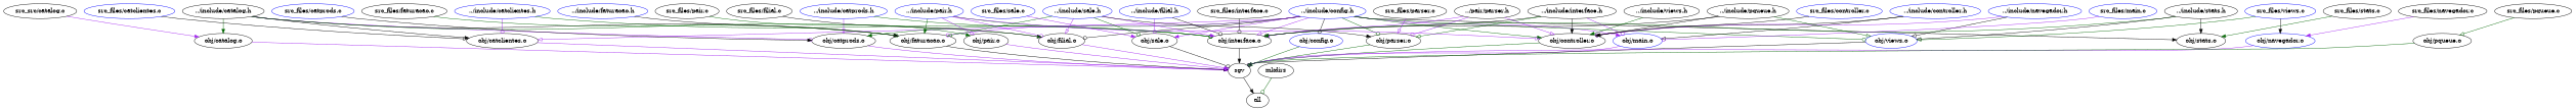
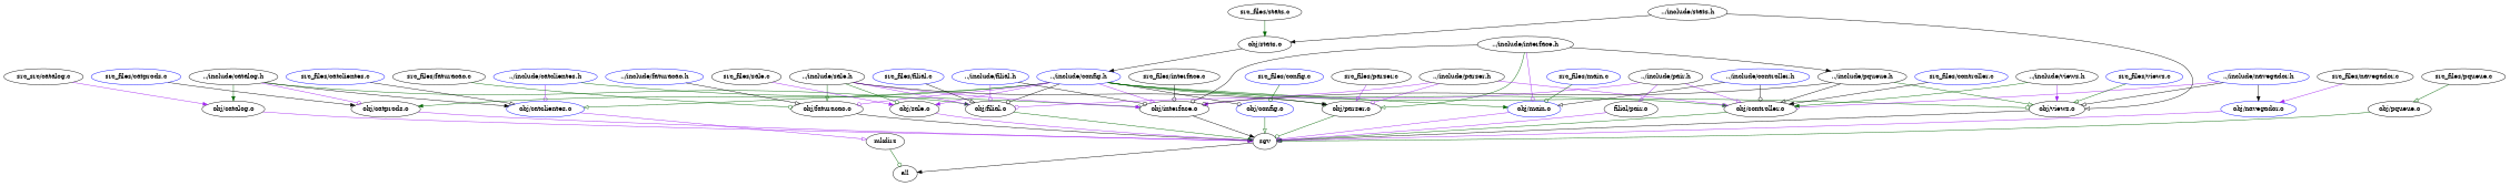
  digraph {
    node [color=black]
    edge [arrowhead=normal color=darkgreen]
    n1 [label="../include/catalog.h"]
    n2 [label="obj/catalog.o"]
-   n3 [label="obj/catclientes.o"]
+   n3 [color=blue label="obj/catclientes.o"]
    n4 [label="obj/catprods.o"]
    n5 [label="obj/faturacao.o"]
    n6 [label="obj/filial.o"]
    n7 [label=sgv]
    n8 [color=blue label="../include/catclientes.h"]
    n9 [label="obj/interface.o"]
-   n10 [color=blue label="../include/catprods.h"]
    n11 [color=blue label="../include/config.h"]
    n12 [color=blue label="obj/config.o"]
    n13 [label="obj/controller.o"]
    n14 [color=blue label="obj/main.o"]
    n15 [label="obj/parser.o"]
    n16 [label="obj/sale.o"]
    n17 [label="obj/stats.o"]
-   n18 [color=blue label="obj/views.o"]
+   n18 [label="obj/views.o"]
    n19 [color=blue label="../include/controller.h"]
    n20 [color=blue label="../include/faturacao.h"]
    n21 [color=blue label="../include/filial.h"]
    n22 [label="../include/interface.h"]
    n23 [color=blue label="../include/navegador.h"]
    n24 [color=blue label="obj/navegador.o"]
-   n25 [color=blue label="../include/pair.h"]
-   n26 [label="obj/pair.o"]
-   n27 [label="../pair/parser.h"]
+   n25 [label="../include/pair.h"]
+   n26 [label="filial/pair.o"]
+   n27 [label="../include/parser.h"]
    n28 [label="../include/pqueue.h"]
    n29 [label="obj/pqueue.o"]
-   n30 [color=blue label="../include/sale.h"]
+   n30 [label="../include/sale.h"]
    n31 [label="../include/stats.h"]
    n32 [label="../include/views.h"]
    n33 [label=all]
    n34 [label=mkdirs]
    n35 [label="src_src/catalog.c"]
    n36 [color=blue label="src_files/catclientes.c"]
    n37 [color=blue label="src_files/catprods.c"]
+   n38 [color=blue label="src_files/config.c"]
    n39 [color=blue label="src_files/controller.c"]
    n40 [label="src_files/faturacao.c"]
-   n41 [label="src_files/filial.c"]
+   n41 [color=blue label="src_files/filial.c"]
    n42 [label="src_files/interface.c"]
    n43 [color=blue label="src_files/main.c"]
    n44 [label="src_files/navegador.c"]
-   n45 [label="src_files/pair.c"]
    n46 [label="src_files/parser.c"]
    n47 [label="src_files/pqueue.c"]
-   n48 [color=blue label="src_files/sale.c"]
+   n48 [label="src_files/sale.c"]
    n49 [label="src_files/stats.c"]
    n50 [color=blue label="src_files/views.c"]
    n1 -> n2
    n1 -> n3 [color=black]
    n1 -> n4 [arrowhead=odot color=purple]
-   n1 -> n5 [color=black]
    n1 -> n6
    n2 -> n7 [color=purple]
-   n3 -> n7 [arrowhead=onormal color=purple]
+   n3 -> n34 [arrowhead=onormal color=purple]
    n4 -> n7 [color=purple]
    n5 -> n7 [arrowhead=onormal color=black]
-   n6 -> n7 [color=purple]
+   n6 -> n7
    n7 -> n33 [color=black]
    n8 -> n3 [arrowhead=odot color=purple]
    n8 -> n9 [arrowhead=odot]
    n9 -> n7 [color=black]
-   n10 -> n4 [arrowhead=onormal color=purple]
-   n10 -> n9 [arrowhead=odot]
-   n11 -> n3 [arrowhead=onormal color=purple]
+   n11 -> n3 [arrowhead=onormal]
    n11 -> n4
    n11 -> n5 [arrowhead=odot color=purple]
    n11 -> n6 [arrowhead=odot color=black]
    n11 -> n9 [arrowhead=onormal color=purple]
    n11 -> n12 [arrowhead=odot color=black]
    n11 -> n13
-   n11 -> n14 [color=purple]
+   n11 -> n14
    n11 -> n15 [arrowhead=odot]
    n11 -> n16 [color=purple]
-   n11 -> n17 [color=black]
+   n17 -> n11 [color=black]
    n11 -> n18 [arrowhead=odot]
    n12 -> n7 [arrowhead=onormal]
    n13 -> n7
    n14 -> n7 [arrowhead=odot color=purple]
    n15 -> n7 [arrowhead=odot]
-   n16 -> n7 [arrowhead=odot color=black]
+   n16 -> n7 [arrowhead=odot color=purple]
    n18 -> n7 [arrowhead=odot color=black]
    n19 -> n13 [arrowhead=odot color=black]
    n19 -> n14 [arrowhead=onormal color=black]
    n20 -> n5 [arrowhead=onormal color=black]
-   n21 -> n16 [arrowhead=odot color=purple]
+   n21 -> n6 [arrowhead=odot color=purple]
    n21 -> n9 [arrowhead=odot color=black]
    n22 -> n9 [arrowhead=odot color=black]
-   n22 -> n13 [color=black]
+   n22 -> n28 [color=black]
    n22 -> n14 [arrowhead=odot color=purple]
    n22 -> n15 [arrowhead=onormal]
    n23 -> n13 [arrowhead=odot color=purple]
    n23 -> n18 [arrowhead=onormal color=black]
-   n50 -> n24 [color=black]
+   n23 -> n24 [color=black]
    n24 -> n7 [arrowhead=onormal color=purple]
-   n25 -> n5
    n25 -> n6 [arrowhead=odot color=purple]
-   n25 -> n9 [arrowhead=odot]
    n25 -> n13 [arrowhead=onormal color=purple]
    n25 -> n26 [arrowhead=onormal color=purple]
    n26 -> n7 [arrowhead=odot color=purple]
    n27 -> n9 [color=purple]
    n27 -> n13 [arrowhead=onormal color=purple]
    n27 -> n15 [arrowhead=odot color=purple]
-   n28 -> n9 [arrowhead=onormal color=black]
+   n28 -> n9 [arrowhead=odot color=black]
    n28 -> n13 [arrowhead=onormal color=black]
    n28 -> n18 [arrowhead=onormal]
    n29 -> n7 [arrowhead=onormal]
    n30 -> n5 [arrowhead=onormal]
    n30 -> n6 [arrowhead=onormal color=purple]
    n30 -> n9 [color=purple]
    n30 -> n15 [color=black]
    n30 -> n16 [arrowhead=odot]
-   n31 -> n9
    n31 -> n17 [color=black]
    n31 -> n18 [arrowhead=onormal color=black]
    n32 -> n13
+   n32 -> n18 [color=purple]
    n34 -> n33 [arrowhead=odot]
    n35 -> n2 [color=purple]
    n36 -> n3 [arrowhead=onormal color=black]
    n37 -> n4 [color=black]
+   n38 -> n12 [arrowhead=odot]
    n39 -> n13 [color=black]
    n40 -> n5 [arrowhead=odot]
    n41 -> n6 [arrowhead=onormal color=black]
    n42 -> n9 [arrowhead=odot color=black]
-   n43 -> n14 [arrowhead=odot color=purple]
+   n43 -> n14 [arrowhead=odot]
    n44 -> n24 [color=purple]
-   n45 -> n26
    n46 -> n15 [arrowhead=onormal color=purple]
    n47 -> n29 [arrowhead=onormal]
    n48 -> n16 [color=purple]
    n49 -> n17
    n50 -> n18 [arrowhead=onormal]
  }
